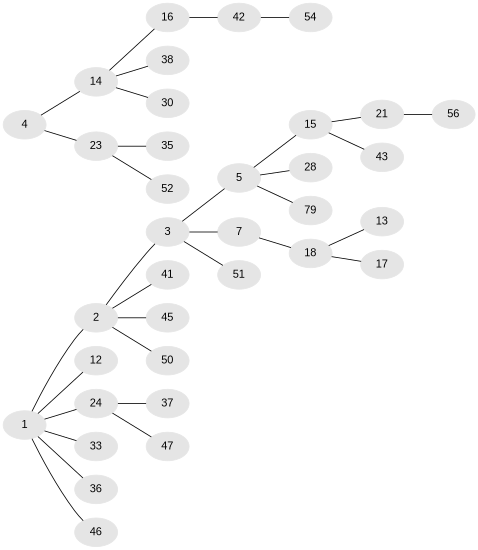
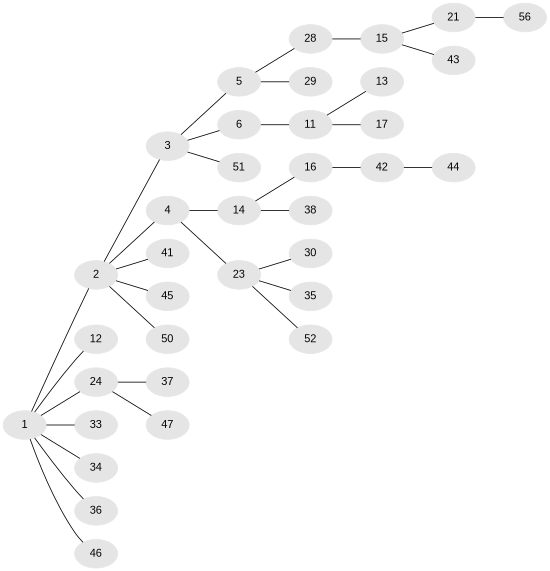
  graph {
    fontname="Liberation Sans"
    rankdir=LR
    node [color=gray90 fontname="Liberation Sans" style=filled]
    edge [fontname="Liberation Sans"]
    1 [super="+20"]
    2 [super="+4"]
    12 [super="+39"]
    24 [super="+25"]
    33
+   34 [super="+49"]
    36
    46
    3 [super="+9"]
    n10 [label=4 super="+8"]
    41
    45
    50
    37
    47
    5 [super="+10"]
-   6 [super="+27" label=7]
+   6 [super="+27"]
    51
    14
    23 [super="+26"]
    15 [super="+19"]
    28
-   29 [super="+40" label=79]
-   11 [super="+31" label=18]
+   29 [super="+40"]
+   11 [super="+31"]
    21 [super="+32"]
    43 [super="+48"]
    13
    17 [super="+22"]
    16
    38
    30
    35
    52
    42
    n35 [label=56]
-   44 [label=54]
+   44
    1 -- 2
    1 -- 12
    1 -- 24
    1 -- 33
+   1 -- 34
    1 -- 36
    1 -- 46
    2 -- 3
+   2 -- n10
    2 -- 41
    2 -- 45
    2 -- 50
    24 -- 37
    24 -- 47
    3 -- 5
    3 -- 6
    3 -- 51
    n10 -- 14
    n10 -- 23
-   5 -- 15
+   28 -- 15
    5 -- 28
    5 -- 29
    6 -- 11
    14 -- 16
    14 -- 38
-   14 -- 30
+   23 -- 30
    23 -- 35
    23 -- 52
    15 -- 21
    15 -- 43
    11 -- 13
    11 -- 17
    21 -- n35
    16 -- 42
    42 -- 44
  }
